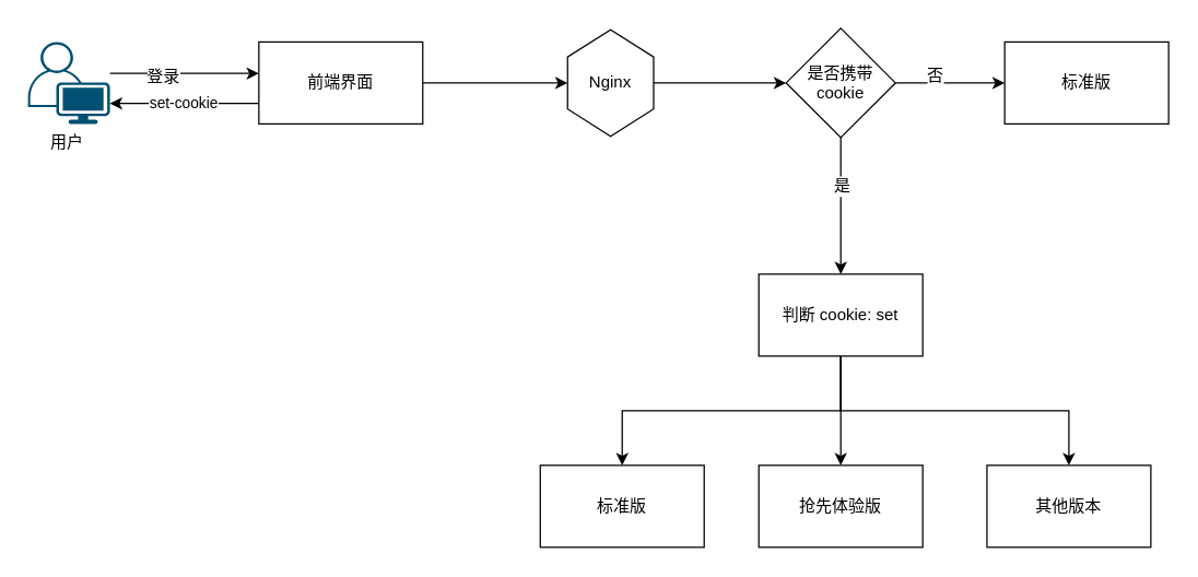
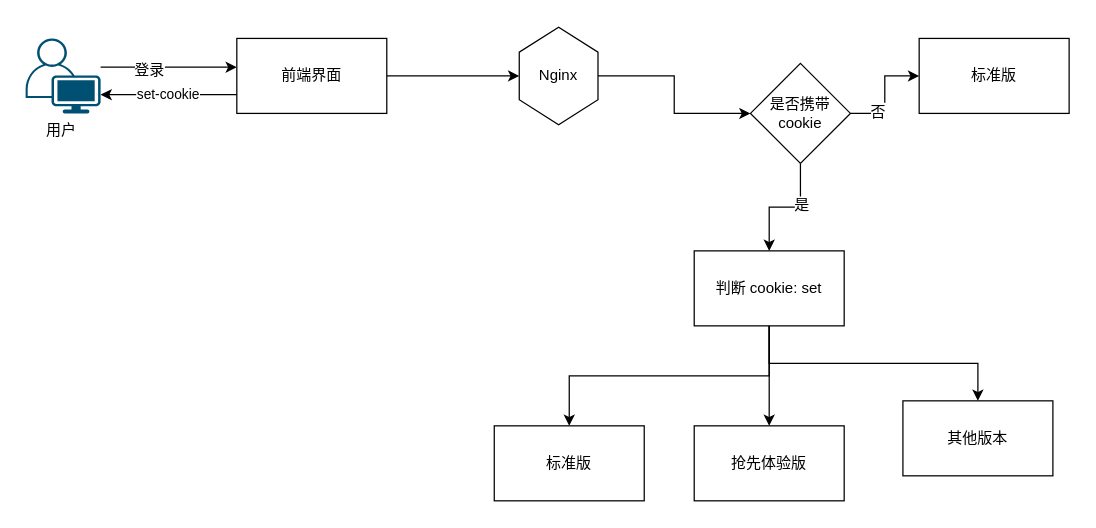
  <mxCell id="0" />
  <mxCell id="1" parent="0" />
  <mxCell id="2" value="" style="edgeStyle=orthogonalEdgeStyle;rounded=0;orthogonalLoop=1;jettySize=auto;html=1;fontSize=12;fontColor=#000000;strokeColor=#000000;strokeWidth=1;" parent="1" edge="1"><mxGeometry relative="1" as="geometry"><mxPoint x="80" y="53" as="sourcePoint" /><mxPoint x="189" y="53" as="targetPoint" /></mxGeometry></mxCell>
  <mxCell id="3" value="登录" style="edgeLabel;html=1;align=center;verticalAlign=middle;resizable=0;points=[];fontSize=12;fontColor=#000000;" parent="2" vertex="1" connectable="0"><mxGeometry x="-0.303" y="-2" relative="1" as="geometry"><mxPoint as="offset" /></mxGeometry></mxCell>
  <mxCell id="4" value="用户&amp;nbsp;" style="points=[[0.35,0,0],[0.98,0.51,0],[1,0.71,0],[0.67,1,0],[0,0.795,0],[0,0.65,0]];verticalLabelPosition=bottom;sketch=0;html=1;verticalAlign=top;aspect=fixed;align=center;pointerEvents=1;shape=mxgraph.cisco19.user;fillColor=#005073;strokeColor=none;dashed=1;fillStyle=auto;fontSize=12;fontColor=#000000;" parent="1" vertex="1"><mxGeometry x="20" y="30" width="60" height="60" as="geometry" /></mxCell>
  <mxCell id="5" value="" style="edgeStyle=orthogonalEdgeStyle;rounded=0;orthogonalLoop=1;jettySize=auto;html=1;fontSize=12;fontColor=#000000;strokeColor=#000000;strokeWidth=1;" parent="1" source="7" target="10" edge="1"><mxGeometry relative="1" as="geometry" /></mxCell>
  <mxCell id="6" value="set-cookie" style="edgeStyle=orthogonalEdgeStyle;rounded=0;orthogonalLoop=1;jettySize=auto;html=1;endArrow=classic;endFill=1;" parent="1" source="7" target="4" edge="1"><mxGeometry relative="1" as="geometry"><Array as="points"><mxPoint x="105" y="75" /><mxPoint x="105" y="75" /></Array></mxGeometry></mxCell>
  <mxCell id="7" value="前端界面" style="whiteSpace=wrap;html=1;verticalAlign=middle;sketch=0;fillStyle=auto;" parent="1" vertex="1"><mxGeometry x="189" y="30" width="120" height="60" as="geometry" /></mxCell>
  <mxCell id="8" value="" style="edgeStyle=orthogonalEdgeStyle;rounded=0;orthogonalLoop=1;jettySize=auto;html=1;fontSize=12;fontColor=#000000;strokeColor=#000000;strokeWidth=1;startArrow=none;" parent="1" source="14" target="11" edge="1"><mxGeometry relative="1" as="geometry" /></mxCell>
  <mxCell id="9" value="否" style="edgeLabel;html=1;align=center;verticalAlign=middle;resizable=0;points=[];fontSize=12;fontColor=#000000;" parent="8" vertex="1" connectable="0"><mxGeometry x="-0.311" y="6" relative="1" as="geometry"><mxPoint as="offset" /></mxGeometry></mxCell>
  <mxCell id="10" value="Nginx" style="shape=hexagon;perimeter=hexagonPerimeter2;whiteSpace=wrap;html=1;fixedSize=1;fontFamily=Helvetica;fontSize=12;fontColor=default;align=center;strokeColor=default;fillColor=default;sketch=0;fillStyle=auto;direction=south;" parent="1" vertex="1"><mxGeometry x="415" y="21" width="63" height="78" as="geometry" /></mxCell>
  <mxCell id="11" value="标准版" style="whiteSpace=wrap;html=1;verticalAlign=middle;sketch=0;fillStyle=auto;" parent="1" vertex="1"><mxGeometry x="735" y="30" width="120" height="60" as="geometry" /></mxCell>
  <mxCell id="12" value="" style="edgeStyle=orthogonalEdgeStyle;rounded=0;orthogonalLoop=1;jettySize=auto;html=1;fontSize=12;fontColor=#000000;strokeColor=#000000;strokeWidth=1;" parent="1" source="14" target="19" edge="1"><mxGeometry relative="1" as="geometry" /></mxCell>
  <mxCell id="13" value="是" style="edgeLabel;html=1;align=center;verticalAlign=middle;resizable=0;points=[];fontSize=12;fontColor=#000000;" parent="12" vertex="1" connectable="0"><mxGeometry x="-0.3" relative="1" as="geometry"><mxPoint as="offset" /></mxGeometry></mxCell>
- <mxCell id="14" value="是否携带cookie" style="rhombus;whiteSpace=wrap;html=1;fillStyle=auto;fontSize=12;fontColor=#000000;strokeColor=default;strokeWidth=1;fillColor=#FFFFFF;" parent="1" vertex="1"><mxGeometry x="575" y="20" width="80" height="80" as="geometry" /></mxCell>
+ <mxCell id="14" value="是否携带cookie" style="rhombus;whiteSpace=wrap;html=1;fillStyle=auto;fontSize=12;fontColor=#000000;strokeColor=default;strokeWidth=1;fillColor=#FFFFFF;" parent="1" vertex="1"><mxGeometry x="600" y="50" width="80" height="80" as="geometry" /></mxCell>
  <mxCell id="15" value="" style="edgeStyle=orthogonalEdgeStyle;rounded=0;orthogonalLoop=1;jettySize=auto;html=1;fontSize=12;fontColor=#000000;strokeColor=#000000;strokeWidth=1;endArrow=classic;endFill=1;" parent="1" source="10" target="14" edge="1"><mxGeometry relative="1" as="geometry"><mxPoint x="509" y="60" as="sourcePoint" /><mxPoint x="782" y="0" as="targetPoint" /></mxGeometry></mxCell>
  <mxCell id="16" value="" style="edgeStyle=orthogonalEdgeStyle;rounded=0;orthogonalLoop=1;jettySize=auto;html=1;fontSize=12;fontColor=#000000;strokeColor=#000000;strokeWidth=1;exitX=0.5;exitY=1;exitDx=0;exitDy=0;" parent="1" source="19" target="20" edge="1"><mxGeometry relative="1" as="geometry" /></mxCell>
  <mxCell id="17" style="edgeStyle=orthogonalEdgeStyle;rounded=0;orthogonalLoop=1;jettySize=auto;html=1;fontSize=12;fontColor=#000000;strokeColor=#000000;strokeWidth=1;" parent="1" source="19" target="21" edge="1"><mxGeometry relative="1" as="geometry" /></mxCell>
  <mxCell id="18" style="edgeStyle=orthogonalEdgeStyle;rounded=0;orthogonalLoop=1;jettySize=auto;html=1;fontSize=12;fontColor=#000000;strokeColor=#000000;strokeWidth=1;exitX=0.5;exitY=1;exitDx=0;exitDy=0;" parent="1" source="19" target="22" edge="1"><mxGeometry relative="1" as="geometry" /></mxCell>
  <mxCell id="19" value="判断 cookie: set" style="whiteSpace=wrap;html=1;fillColor=#FFFFFF;fontColor=#000000;fillStyle=auto;strokeWidth=1;" parent="1" vertex="1"><mxGeometry x="555" y="200" width="120" height="60" as="geometry" /></mxCell>
  <mxCell id="20" value="标准版" style="whiteSpace=wrap;html=1;fillColor=#FFFFFF;fontColor=#000000;fillStyle=auto;strokeWidth=1;" parent="1" vertex="1"><mxGeometry x="395" y="340" width="120" height="60" as="geometry" /></mxCell>
  <mxCell id="21" value="抢先体验版" style="whiteSpace=wrap;html=1;fillColor=#FFFFFF;fontColor=#000000;fillStyle=auto;strokeWidth=1;" parent="1" vertex="1"><mxGeometry x="555" y="340" width="120" height="60" as="geometry" /></mxCell>
- <mxCell id="22" value="其他版本" style="whiteSpace=wrap;html=1;fillColor=#FFFFFF;fontColor=#000000;fillStyle=auto;strokeWidth=1;" parent="1" vertex="1"><mxGeometry x="722" y="340" width="120" height="60" as="geometry" /></mxCell>
+ <mxCell id="22" value="其他版本" style="whiteSpace=wrap;html=1;fillColor=#FFFFFF;fontColor=#000000;fillStyle=auto;strokeWidth=1;" parent="1" vertex="1"><mxGeometry x="722" y="320" width="120" height="60" as="geometry" /></mxCell>
